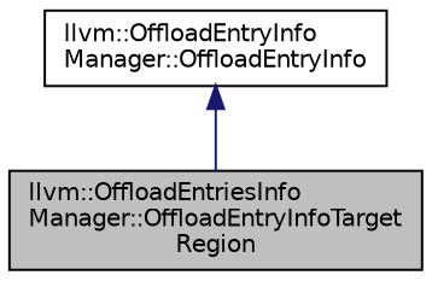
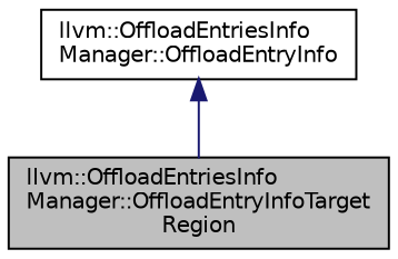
  digraph {
    node [color=black fontname=Helvetica fontsize=10 shape=record]
    n1 [fillcolor=grey75 fontcolor=black height=0.2 label="llvm::OffloadEntriesInfo\lManager::OffloadEntryInfoTarget\lRegion" style=filled width=0.4]
-   n2 [height=0.2 label="llvm::OffloadEntryInfo\lManager::OffloadEntryInfo" width=0.4]
+   n2 [height=0.2 label="llvm::OffloadEntriesInfo\lManager::OffloadEntryInfo" width=0.4]
    n2 -> n1 [color=midnightblue dir=back fontname=Helvetica fontsize=10 labelfontname=Helvetica labelfontsize=10 style=solid]
  }
